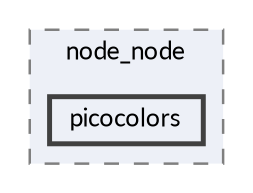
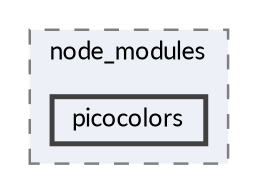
  digraph {
    compound=true
    fontname=Lato
    n1 [color=grey25 fillcolor="#edf0f7" fontname=Lato fontsize=10 height=0.2 label=picocolors shape=box style="filled,bold" width=0.4]
    subgraph cluster_1 {
      bgcolor="#edf0f7"
      fontsize=10
-     label=node_node
+     label=node_modules
      pencolor=grey50
      style="filled,dashed"
      n1
    }
  }
